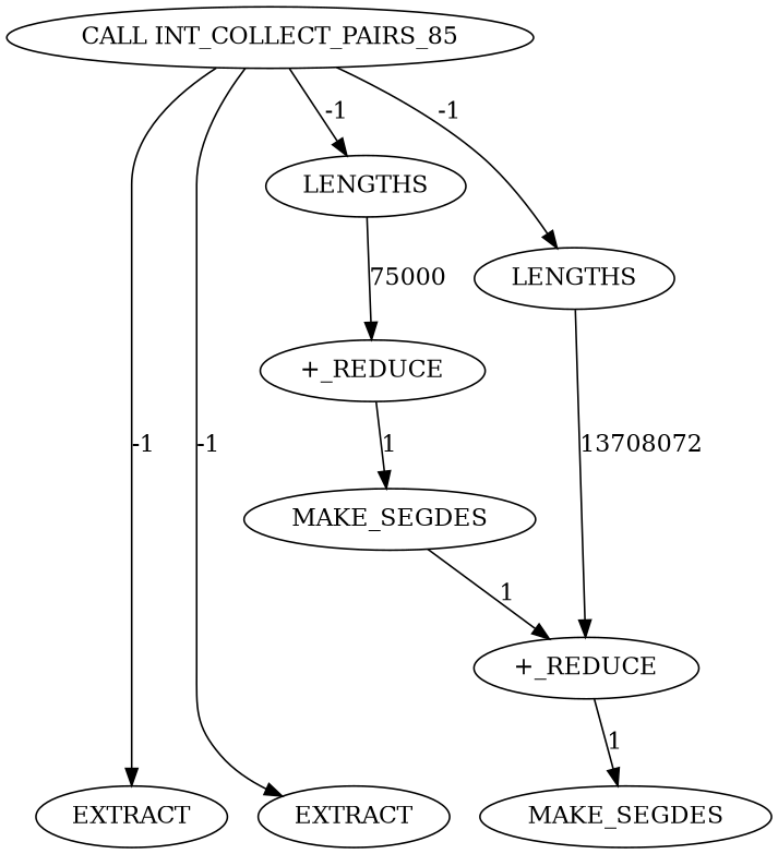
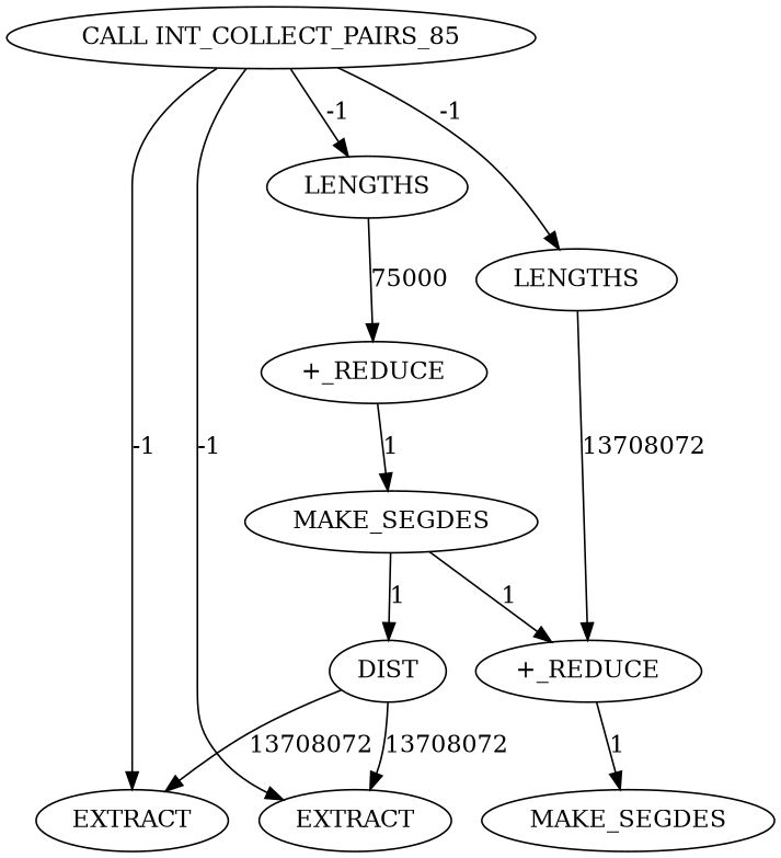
  digraph {
    edge [cost=-1]
    n1 [cost=59306933 label=EXTRACT]
    n2 [cost=0 label="CALL INT_COLLECT_PAIRS_85"]
    n3 [cost=78902162 label=EXTRACT]
    n4 [cost=25662916 label=LENGTHS]
    n5 [cost=127323 label=LENGTHS]
    n6 [cost=11825 label="+_REDUCE"]
    n7 [cost=172 label=MAKE_SEGDES]
+   n8 [cost=1720 label=DIST]
    n9 [cost=9292429 label="+_REDUCE"]
    n10 [cost=559 label=MAKE_SEGDES]
    n2 -> n1 [label=-1]
    n2 -> n3 [label=-1]
    n2 -> n4 [label=-1]
    n2 -> n5 [label=-1]
    n4 -> n9 [cost=13708072 label=13708072]
    n5 -> n6 [cost=75000 label=75000]
    n6 -> n7 [cost=1 label=1]
+   n7 -> n8 [cost=1 label=1]
    n7 -> n9 [cost=1 label=1]
+   n8 -> n1 [cost=13708072 label=13708072]
+   n8 -> n3 [cost=13708072 label=13708072]
    n9 -> n10 [cost=1 label=1]
  }
